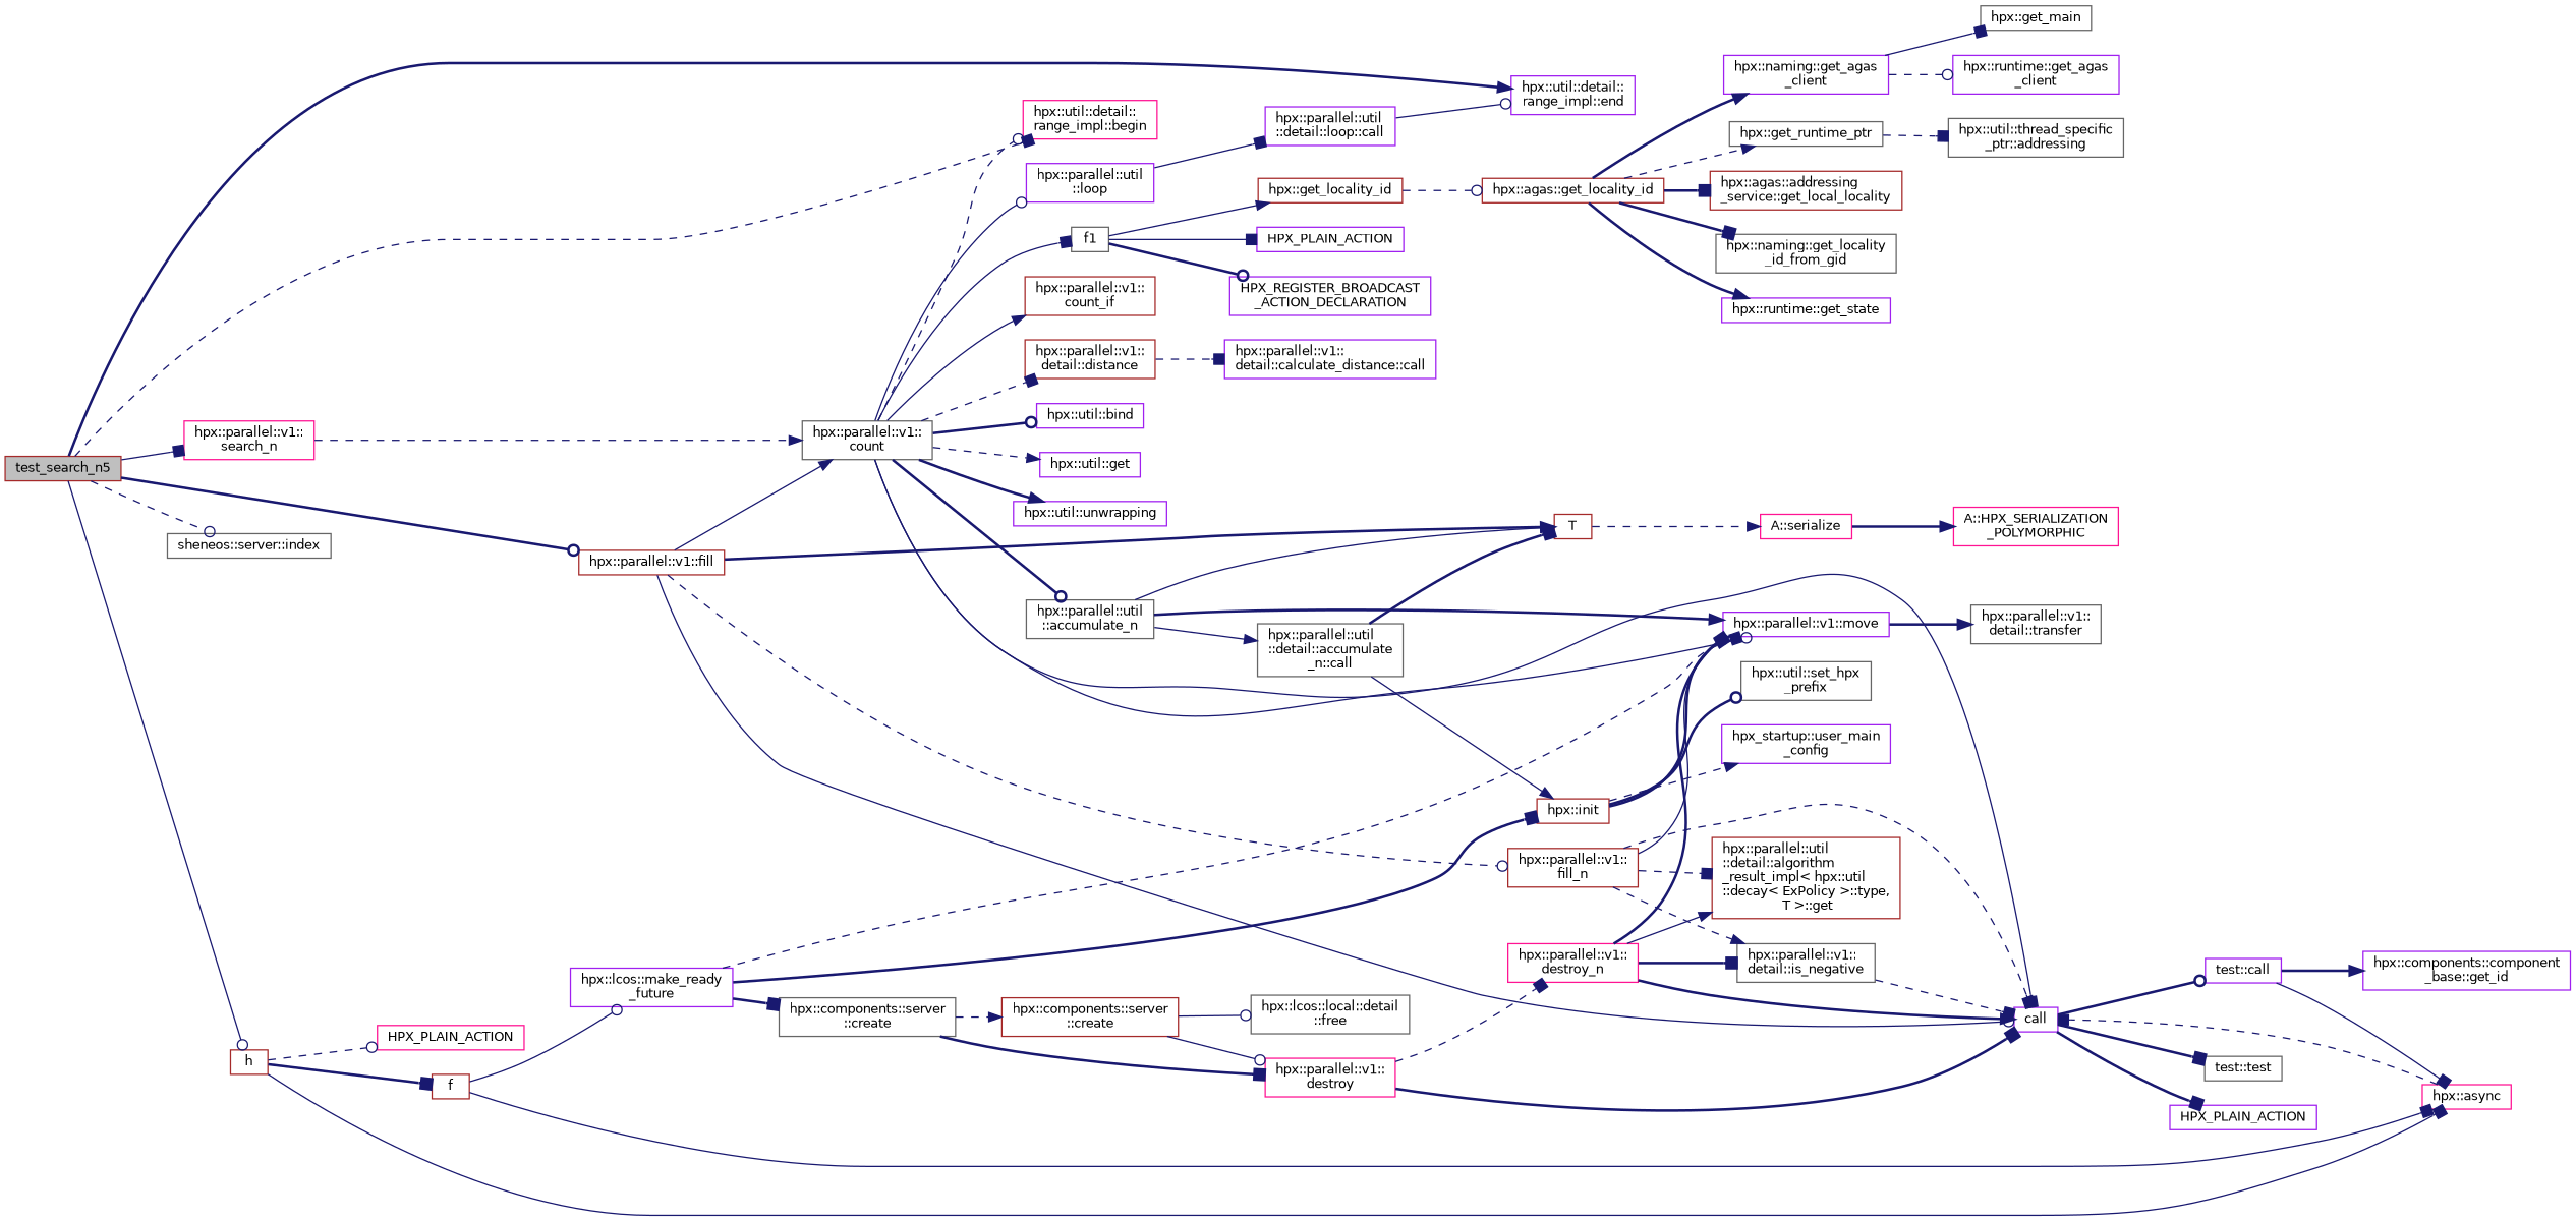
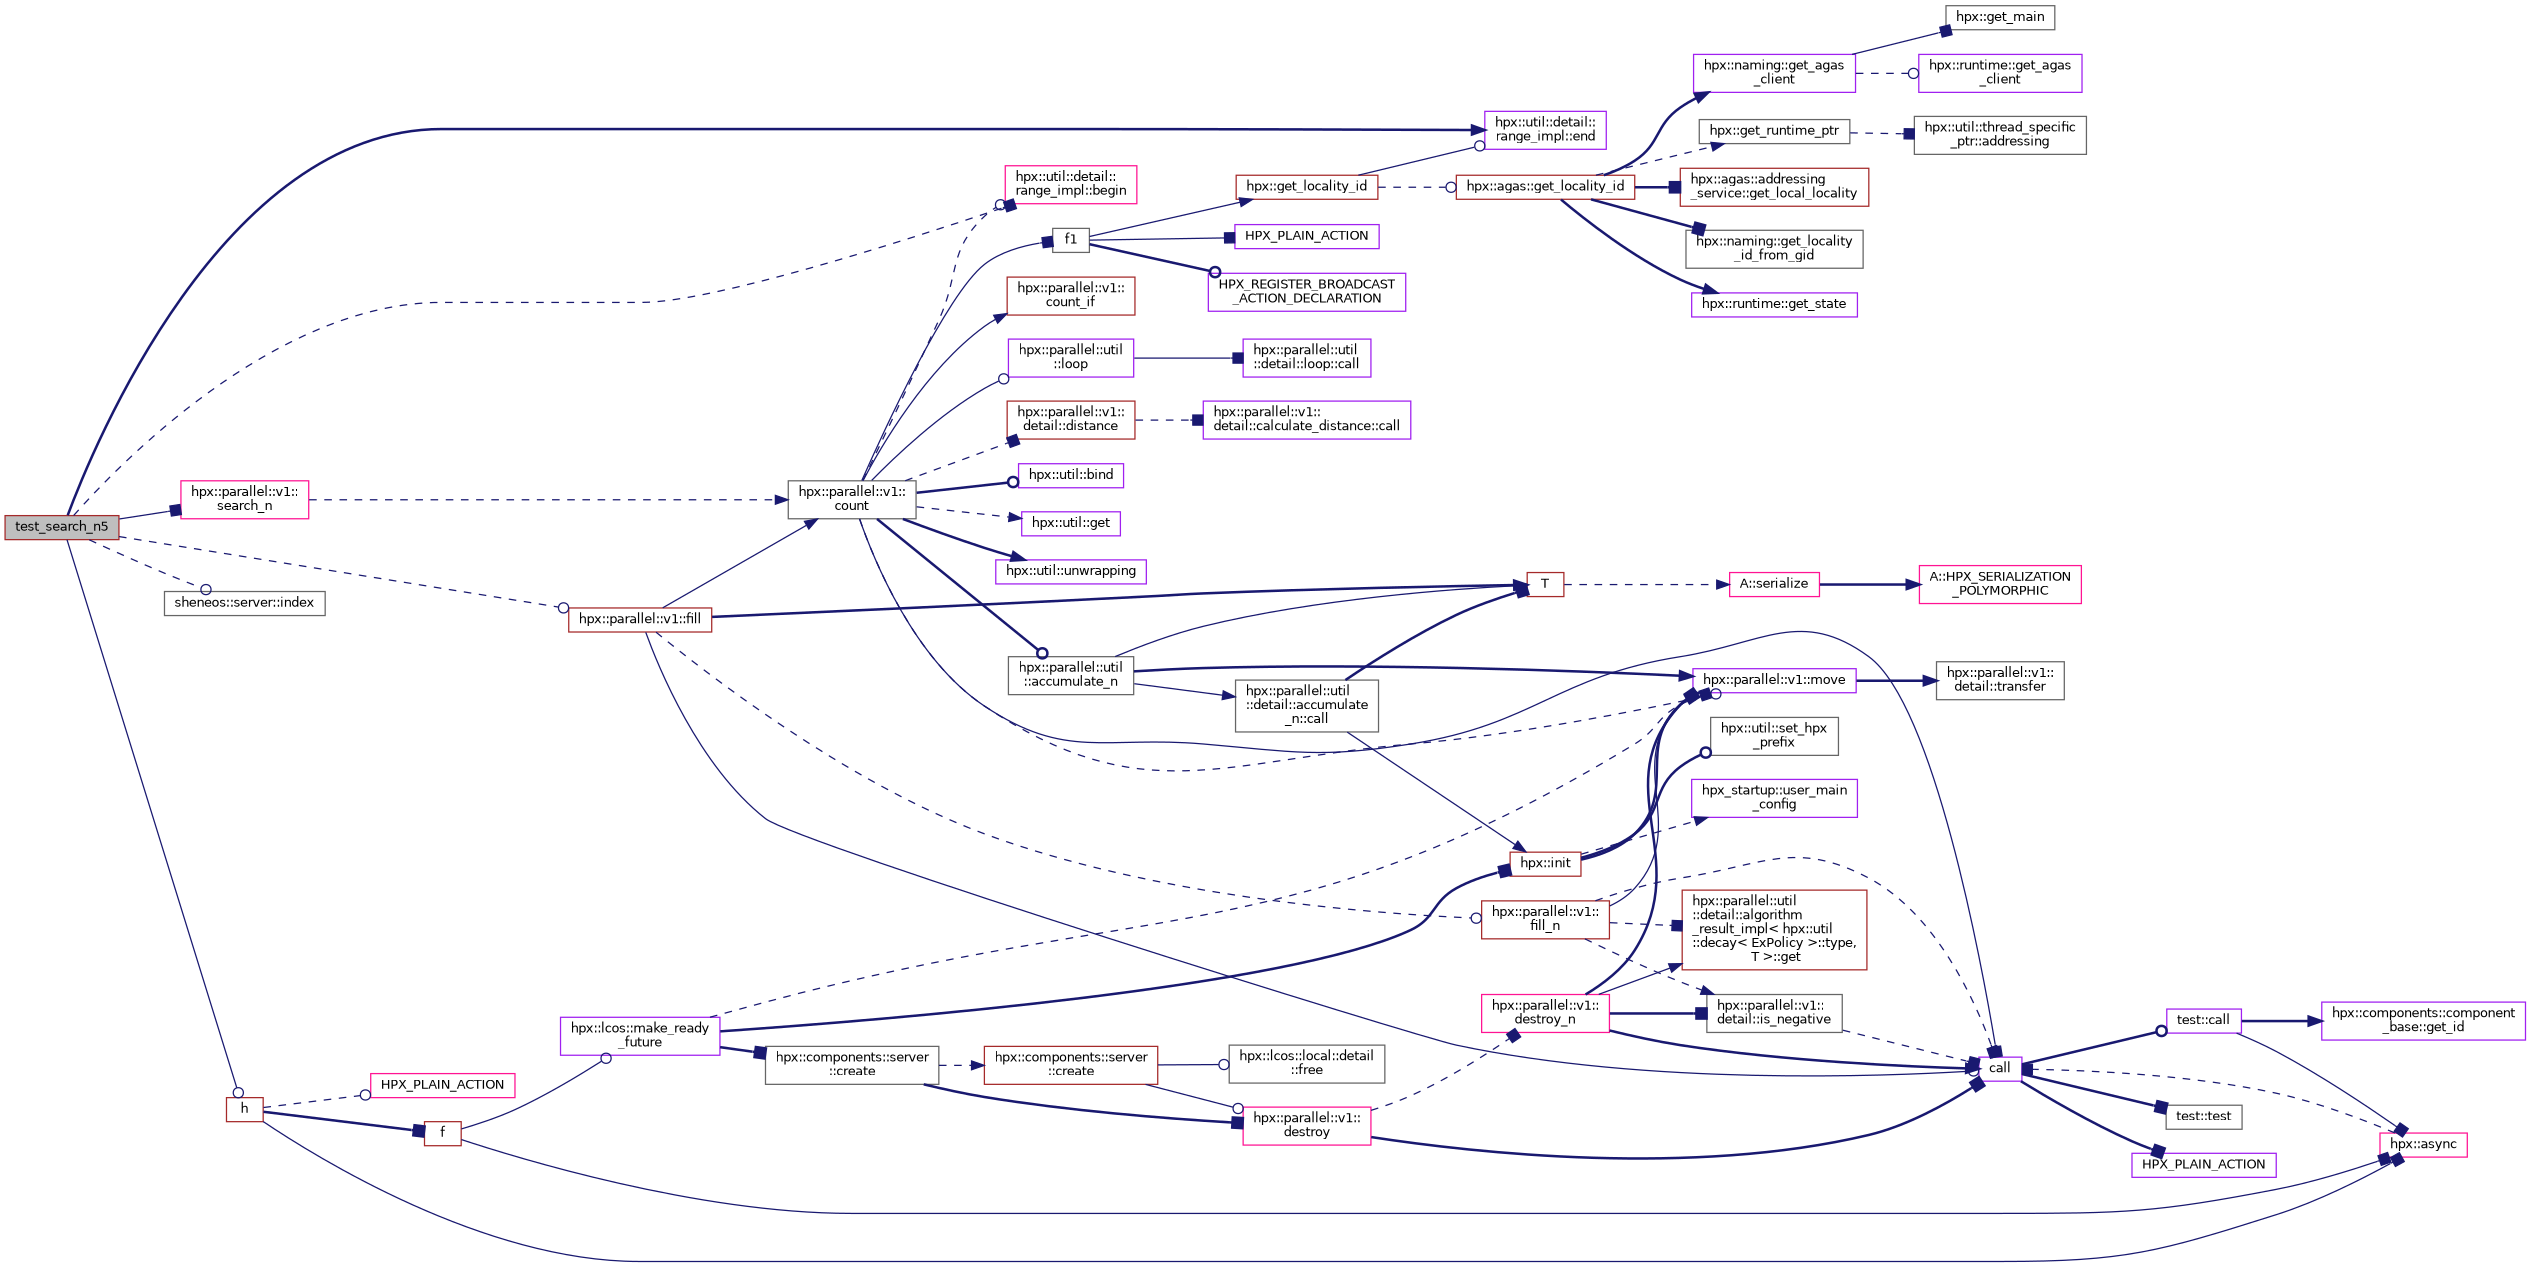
  digraph {
    rankdir=LR
    node [color=purple fillcolor=white fontname=Helvetica fontsize=10 shape=record style=filled]
    edge [arrowhead=box color=midnightblue fontname=Helvetica fontsize=10 labelfontname=Helvetica labelfontsize=10 style=bold]
    n1 [color=brown fillcolor=grey75 fontcolor=black height=0.2 label=test_search_n5 width=0.4]
    n2 [color=brown height=0.2 label="hpx::parallel::v1::fill" width=0.4]
    n3 [height=0.2 label="hpx::util::detail::\lrange_impl::end" width=0.4]
    n4 [color=deeppink height=0.2 label="hpx::util::detail::\lrange_impl::begin" width=0.4]
    n5 [color=brown height=0.2 label=h width=0.4]
    n6 [color=gray40 height=0.2 label="sheneos::server::index" width=0.4]
    n7 [color=deeppink height=0.2 label="hpx::parallel::v1::\lsearch_n" width=0.4]
    n8 [color=brown height=0.2 label="hpx::parallel::v1::\lfill_n" width=0.4]
    n9 [height=0.2 label=call width=0.4]
    n10 [color=gray40 height=0.2 label="hpx::parallel::v1::\lcount" width=0.4]
    n11 [color=brown height=0.2 label=T width=0.4]
    n12 [color=deeppink height=0.2 label="hpx::async" width=0.4]
    n13 [color=brown height=0.2 label=f width=0.4]
    n14 [color=deeppink height=0.2 label=HPX_PLAIN_ACTION width=0.4]
    n15 [color=gray40 height=0.2 label="hpx::parallel::v1::\ldetail::is_negative" width=0.4]
    n16 [color=brown height=0.2 label="hpx::parallel::util\l::detail::algorithm\l_result_impl\< hpx::util\l::decay\< ExPolicy \>::type,\l T \>::get" width=0.4]
    n17 [height=0.2 label="hpx::parallel::v1::move" width=0.4]
    n18 [color=gray40 height=0.2 label="test::test" width=0.4]
    n19 [height=0.2 label=HPX_PLAIN_ACTION width=0.4]
    n20 [height=0.2 label="test::call" width=0.4]
    n21 [color=brown height=0.2 label="hpx::parallel::v1::\lcount_if" width=0.4]
    n22 [color=gray40 height=0.2 label=f1 width=0.4]
    n23 [height=0.2 label="hpx::parallel::util\l::loop" width=0.4]
    n24 [height=0.2 label="hpx::util::bind" width=0.4]
    n25 [height=0.2 label="hpx::util::get" width=0.4]
    n26 [color=brown height=0.2 label="hpx::parallel::v1::\ldetail::distance" width=0.4]
    n27 [height=0.2 label="hpx::util::unwrapping" width=0.4]
    n28 [color=gray40 height=0.2 label="hpx::parallel::util\l::accumulate_n" width=0.4]
    n29 [color=deeppink height=0.2 label="A::serialize" width=0.4]
    n30 [color=gray40 height=0.2 label="hpx::parallel::v1::\ldetail::transfer" width=0.4]
    n31 [height=0.2 label="hpx::components::component\l_base::get_id" width=0.4]
    n32 [color=brown height=0.2 label="hpx::get_locality_id" width=0.4]
    n33 [height=0.2 label=HPX_PLAIN_ACTION width=0.4]
    n34 [height=0.2 label="HPX_REGISTER_BROADCAST\l_ACTION_DECLARATION" width=0.4]
    n35 [height=0.2 label="hpx::parallel::util\l::detail::loop::call" width=0.4]
    n36 [height=0.2 label="hpx::parallel::v1::\ldetail::calculate_distance::call" width=0.4]
    n37 [color=gray40 height=0.2 label="hpx::parallel::util\l::detail::accumulate\l_n::call" width=0.4]
    n38 [color=brown height=0.2 label="hpx::agas::get_locality_id" width=0.4]
    n39 [color=gray40 height=0.2 label="hpx::get_runtime_ptr" width=0.4]
    n40 [height=0.2 label="hpx::runtime::get_state" width=0.4]
    n41 [height=0.2 label="hpx::naming::get_agas\l_client" width=0.4]
    n42 [color=brown height=0.2 label="hpx::agas::addressing\l_service::get_local_locality" width=0.4]
    n43 [color=gray40 height=0.2 label="hpx::naming::get_locality\l_id_from_gid" width=0.4]
    n44 [color=gray40 height=0.2 label="hpx::util::thread_specific\l_ptr::addressing" width=0.4]
    n45 [color=gray40 height=0.2 label="hpx::get_main" width=0.4]
    n46 [height=0.2 label="hpx::runtime::get_agas\l_client" width=0.4]
    n47 [color=brown height=0.2 label="hpx::init" width=0.4]
    n48 [color=gray40 height=0.2 label="hpx::util::set_hpx\l_prefix" width=0.4]
    n49 [height=0.2 label="hpx_startup::user_main\l_config" width=0.4]
    n50 [color=deeppink height=0.2 label="A::HPX_SERIALIZATION\l_POLYMORPHIC" width=0.4]
    n51 [height=0.2 label="hpx::lcos::make_ready\l_future" width=0.4]
    n52 [color=gray40 height=0.2 label="hpx::components::server\l::create" width=0.4]
    n53 [color=brown height=0.2 label="hpx::components::server\l::create" width=0.4]
    n54 [color=deeppink height=0.2 label="hpx::parallel::v1::\ldestroy" width=0.4]
    n55 [color=gray40 height=0.2 label="hpx::lcos::local::detail\l::free" width=0.4]
    n56 [color=deeppink height=0.2 label="hpx::parallel::v1::\ldestroy_n" width=0.4]
-   n1 -> n2 [arrowhead=odot]
+   n1 -> n2 [arrowhead=odot style=dashed]
    n1 -> n3 [arrowhead=normal]
    n1 -> n4 [style=dashed]
    n1 -> n5 [arrowhead=odot style=solid]
    n1 -> n6 [arrowhead=odot style=dashed]
    n1 -> n7 [style=solid]
    n2 -> n8 [arrowhead=odot style=dashed]
    n2 -> n9 [arrowhead=odot style=solid]
    n2 -> n10 [arrowhead=normal style=solid]
    n2 -> n11 [arrowhead=normal]
    n5 -> n12 [style=solid]
    n5 -> n13
    n5 -> n14 [arrowhead=odot style=dashed]
    n7 -> n10 [arrowhead=normal style=dashed]
    n8 -> n9 [style=dashed]
    n8 -> n15 [arrowhead=normal style=dashed]
    n8 -> n16 [style=dashed]
    n8 -> n17 [arrowhead=odot style=solid]
    n9 -> n18
    n9 -> n19
    n9 -> n20 [arrowhead=odot]
    n10 -> n4 [arrowhead=odot style=dashed]
    n10 -> n9 [style=solid]
-   n10 -> n17 [arrowhead=odot style=solid]
+   n10 -> n17 [arrowhead=odot style=dashed]
    n10 -> n21 [arrowhead=normal style=solid]
    n10 -> n22 [style=solid]
    n10 -> n23 [arrowhead=odot style=solid]
    n10 -> n24 [arrowhead=odot]
    n10 -> n25 [arrowhead=normal style=dashed]
    n10 -> n26 [style=dashed]
    n10 -> n27 [arrowhead=normal]
    n10 -> n28 [arrowhead=odot]
    n11 -> n29 [arrowhead=normal style=dashed]
    n12 -> n9 [style=dashed]
    n13 -> n12 [style=solid]
    n13 -> n51 [arrowhead=odot style=solid]
    n15 -> n9 [style=dashed]
    n17 -> n30 [arrowhead=normal]
    n20 -> n12 [style=solid]
    n20 -> n31 [arrowhead=normal]
    n22 -> n32 [arrowhead=normal style=solid]
    n22 -> n33 [style=solid]
    n22 -> n34 [arrowhead=odot]
    n23 -> n35 [style=solid]
    n26 -> n36 [style=dashed]
    n28 -> n11 [arrowhead=normal style=solid]
    n28 -> n17 [arrowhead=normal]
    n28 -> n37 [arrowhead=normal style=solid]
    n29 -> n50 [arrowhead=normal]
    n32 -> n38 [arrowhead=odot style=dashed]
-   n35 -> n3 [arrowhead=odot style=solid]
+   n32 -> n3 [arrowhead=odot style=solid]
    n37 -> n11
    n37 -> n47 [arrowhead=normal style=solid]
    n38 -> n39 [arrowhead=normal style=dashed]
    n38 -> n40 [arrowhead=normal]
    n38 -> n41 [arrowhead=normal]
    n38 -> n42
    n38 -> n43
    n39 -> n44 [style=dashed]
    n41 -> n45 [style=solid]
    n41 -> n46 [arrowhead=odot style=dashed]
    n47 -> n17 [arrowhead=normal]
    n47 -> n48 [arrowhead=odot]
    n47 -> n49 [arrowhead=normal style=dashed]
    n51 -> n17 [style=dashed]
    n51 -> n47
    n51 -> n52
    n52 -> n53 [arrowhead=normal style=dashed]
    n52 -> n54
    n53 -> n54 [arrowhead=odot style=solid]
    n53 -> n55 [arrowhead=odot style=solid]
    n54 -> n9
    n54 -> n56 [style=dashed]
    n56 -> n9 [arrowhead=normal]
    n56 -> n15
    n56 -> n16 [arrowhead=normal style=solid]
    n56 -> n17
  }
